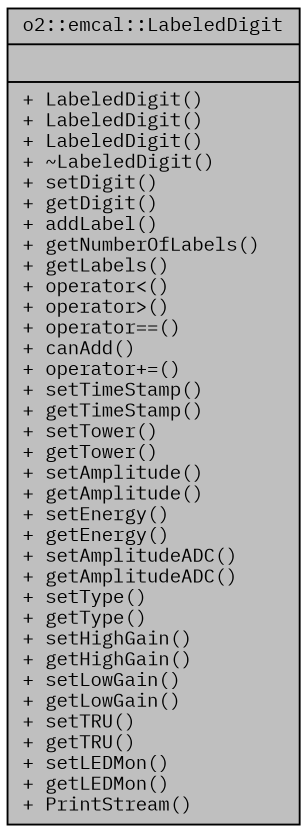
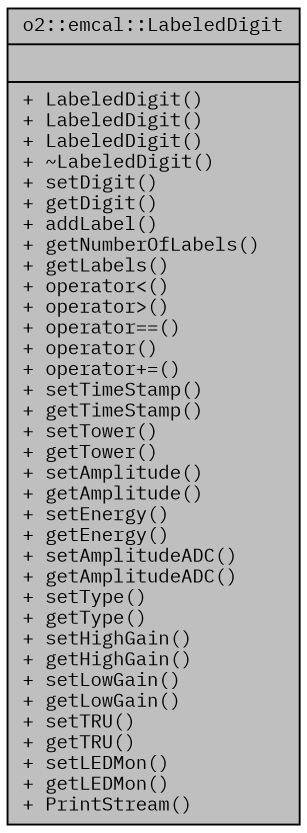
  digraph {
    fontname="IBM Plex Mono"
-   n1 [color=black fillcolor=grey75 fontcolor=black fontname="IBM Plex Mono" fontsize=10 height=0.2 label="{o2::emcal::LabeledDigit\n||+ LabeledDigit()\l+ LabeledDigit()\l+ LabeledDigit()\l+ ~LabeledDigit()\l+ setDigit()\l+ getDigit()\l+ addLabel()\l+ getNumberOfLabels()\l+ getLabels()\l+ operator\<()\l+ operator\>()\l+ operator==()\l+ canAdd()\l+ operator+=()\l+ setTimeStamp()\l+ getTimeStamp()\l+ setTower()\l+ getTower()\l+ setAmplitude()\l+ getAmplitude()\l+ setEnergy()\l+ getEnergy()\l+ setAmplitudeADC()\l+ getAmplitudeADC()\l+ setType()\l+ getType()\l+ setHighGain()\l+ getHighGain()\l+ setLowGain()\l+ getLowGain()\l+ setTRU()\l+ getTRU()\l+ setLEDMon()\l+ getLEDMon()\l+ PrintStream()\l}" shape=record style=filled width=0.4]
+   n1 [color=black fillcolor=grey75 fontcolor=black fontname="IBM Plex Mono" fontsize=10 height=0.2 label="{o2::emcal::LabeledDigit\n||+ LabeledDigit()\l+ LabeledDigit()\l+ LabeledDigit()\l+ ~LabeledDigit()\l+ setDigit()\l+ getDigit()\l+ addLabel()\l+ getNumberOfLabels()\l+ getLabels()\l+ operator\<()\l+ operator\>()\l+ operator==()\l+ operator()\l+ operator+=()\l+ setTimeStamp()\l+ getTimeStamp()\l+ setTower()\l+ getTower()\l+ setAmplitude()\l+ getAmplitude()\l+ setEnergy()\l+ getEnergy()\l+ setAmplitudeADC()\l+ getAmplitudeADC()\l+ setType()\l+ getType()\l+ setHighGain()\l+ getHighGain()\l+ setLowGain()\l+ getLowGain()\l+ setTRU()\l+ getTRU()\l+ setLEDMon()\l+ getLEDMon()\l+ PrintStream()\l}" shape=record style=filled width=0.4]
  }
